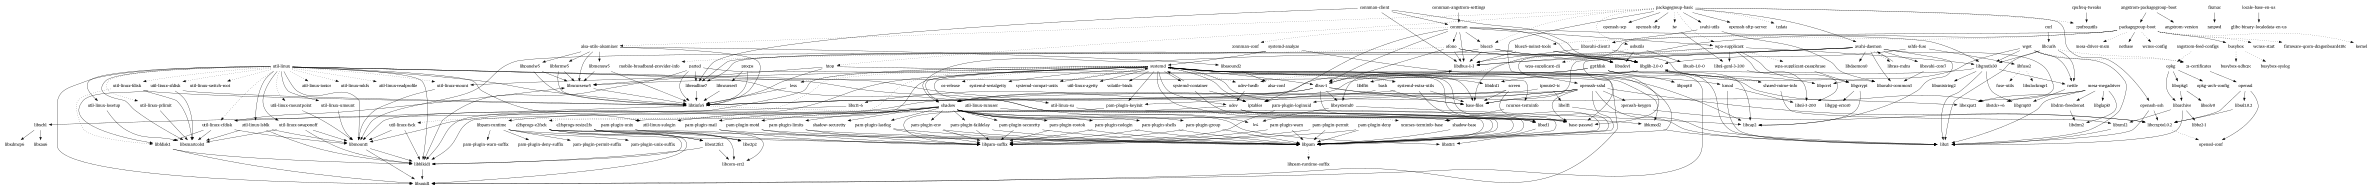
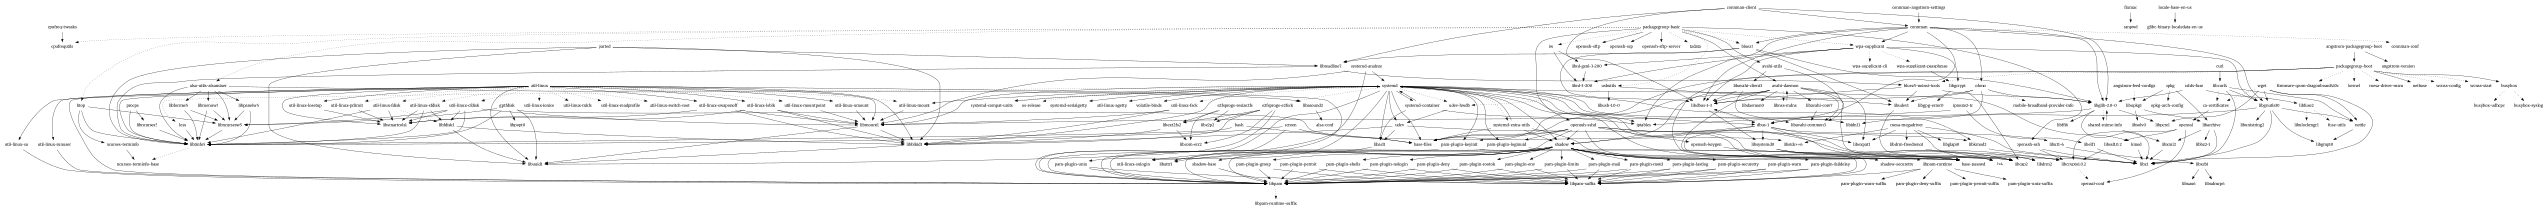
  digraph {
    fontname=Merriweather
    node [fontname=Merriweather shape=plaintext]
    edge [fontname=Merriweather]
    "alsa-utils-alsamixer"
    libasound2
    libformw5
    libmenuw5
    libncursesw5
    libpanelw5
    libtinfo5
    "alsa-conf"
    "ncurses-terminfo-base"
    "angstrom-feed-configs"
    opkg
    libarchive
    libopkg1
    "opkg-arch-config"
    libz1
    "libbz2-1"
    libxml2
    libsolv0
    "angstrom-packagegroup-boot"
    "angstrom-version"
    "packagegroup-boot"
    "base-files"
    "base-passwd"
    "bluez5-noinst-tools"
    busybox
    "firmware-qcom-dragonboard410c"
    kernel
    "mesa-driver-msm"
    netbase
    "wcnss-config"
    "wcnss-start"
    "libdbus-1-3"
    "libglib-2.0-0"
    libreadline7
    libudev1
    "busybox-syslog"
    "busybox-udhcpc"
    "avahi-daemon"
    "libavahi-common3"
    "libavahi-core7"
    libcap2
    libdaemon0
    libexpat1
    "libnss-mdns"
    shadow
    "dbus-1"
    libsystemd0
    libattr1
    libpam
    "libpam-runtime"
    "pam-plugin-env"
    "pam-plugin-faildelay"
    "pam-plugin-group"
    "pam-plugin-lastlog"
    "pam-plugin-limits"
    "pam-plugin-mail"
    "pam-plugin-motd"
    "pam-plugin-nologin"
    "pam-plugin-rootok"
    "pam-plugin-securetty"
    "pam-plugin-shells"
    "shadow-base"
    "shadow-securetty"
    "util-linux-sulogin"
    "libx11-6"
    lz4
    "libpam-runtime-suffix"
    "libpam-suffix"
    "pam-plugin-deny-suffix"
    "pam-plugin-permit-suffix"
    "pam-plugin-unix-suffix"
    "pam-plugin-warn-suffix"
    "avahi-utils"
    "libavahi-client3"
    bash
    bluez5
    libffi6
    libmount1
    libpcre1
    "shared-mime-info"
    libblkid1
    libuuid1
    "ca-certificates"
    openssl
    "libcrypto1.0.2"
    "openssl-conf"
    "libssl1.0.2"
    "connman-angstrom-settings"
    connman
    "connman-conf"
    iptables
    libgnutls30
    ofono
    "wpa-supplicant"
    nettle
    libgmp10
    libidn11
    libunistring2
    "mobile-broadband-provider-info"
    "libnl-3-200"
    "libnl-genl-3-200"
    libgcrypt
    "wpa-supplicant-passphrase"
    "wpa-supplicant-cli"
    "connman-client"
    libxcb1
    "libgpg-error0"
    "cpufreq-tweaks"
    cpufrequtils
    curl
    libcurl4
    libxau6
    libxdmcp6
    "e2fsprogs-e2fsck"
    "libcom-err2"
    libe2p2
    libext2fs2
    "e2fsprogs-resize2fs"
    fixmac
    ranpwd
    gptfdisk
    libpopt0
    "libstdc++6"
    htop
    "ncurses-terminfo"
    "iproute2-tc"
    libelf1
    iw
    kmod
    less
    libacl1
    "libdrm-freedreno1"
    libdrm2
    libfdisk1
    libfuse2
    "fuse-utils"
    libulockmgr1
    libkmod2
    libncurses5
    "locale-base-en-us"
    "glibc-binary-localedata-en-us"
    "mesa-megadriver"
    libglapi0
    "openssh-keygen"
    "openssh-sshd"
    "pam-plugin-keyinit"
    "pam-plugin-loginuid"
    "openssh-ssh"
    "packagegroup-basic"
    "openssh-scp"
    "openssh-sftp"
    "openssh-sftp-server"
    tzdata
    usbutils
    "udev-hwdb"
    "libusb-1.0-0"
    udev
    "pam-plugin-deny"
    "pam-plugin-permit"
    "pam-plugin-unix"
    "pam-plugin-warn"
    parted
    procps
    screen
    "sshfs-fuse"
    "systemd-analyze"
    systemd
    "systemd-compat-units"
    "systemd-container"
    "systemd-extra-utils"
    "os-release"
    "systemd-serialgetty"
    "util-linux-agetty"
    "util-linux-fsck"
    "util-linux-mount"
    "volatile-binds"
    "util-linux-cfdisk"
    libsmartcols1
    "util-linux-fdisk"
    "util-linux"
    "util-linux-losetup"
    "util-linux-lsblk"
    "util-linux-mountpoint"
    "util-linux-prlimit"
    "util-linux-runuser"
    "util-linux-sfdisk"
    "util-linux-su"
    "util-linux-swaponoff"
    "util-linux-umount"
    "util-linux-ionice"
    "util-linux-mkfs"
    "util-linux-readprofile"
    "util-linux-switch-root"
    wget
    "alsa-utils-alsamixer" -> libasound2
    "alsa-utils-alsamixer" -> libformw5
    "alsa-utils-alsamixer" -> libmenuw5
    "alsa-utils-alsamixer" -> libncursesw5
    "alsa-utils-alsamixer" -> libpanelw5
    "alsa-utils-alsamixer" -> libtinfo5
    libasound2 -> "alsa-conf"
    libformw5 -> libncursesw5
    libformw5 -> libtinfo5
    libmenuw5 -> libncursesw5
    libmenuw5 -> libtinfo5
    libncursesw5 -> libtinfo5
    libpanelw5 -> libncursesw5
    libpanelw5 -> libtinfo5
    libtinfo5 -> "ncurses-terminfo-base" [style=dotted]
-   "angstrom-feed-configs" -> opkg [style=dotted]
+   "angstrom-feed-configs" -> libopkg1 [style=dotted]
    opkg -> libarchive
    opkg -> libopkg1
    opkg -> "opkg-arch-config"
    libarchive -> libz1
    libarchive -> "libbz2-1"
    libarchive -> libxml2
    libopkg1 -> libarchive
    libopkg1 -> libsolv0
    libxml2 -> libz1
    "angstrom-packagegroup-boot" -> "angstrom-version"
    "angstrom-packagegroup-boot" -> "packagegroup-boot"
    "packagegroup-boot" -> "base-files"
    "packagegroup-boot" -> "base-passwd"
    "packagegroup-boot" -> "bluez5-noinst-tools" [style=dotted]
    "packagegroup-boot" -> busybox
    "packagegroup-boot" -> "firmware-qcom-dragonboard410c" [style=dotted]
    "packagegroup-boot" -> kernel [style=dotted]
    "packagegroup-boot" -> "mesa-driver-msm" [style=dotted]
    "packagegroup-boot" -> netbase
    "packagegroup-boot" -> "wcnss-config" [style=dotted]
    "packagegroup-boot" -> "wcnss-start" [style=dotted]
    "bluez5-noinst-tools" -> "libdbus-1-3"
    "bluez5-noinst-tools" -> "libglib-2.0-0"
-   "bluez5-noinst-tools" -> libreadline7
+   libreadline7 -> "bluez5-noinst-tools"
    "bluez5-noinst-tools" -> libudev1
    busybox -> "busybox-syslog" [style=dotted]
    busybox -> "busybox-udhcpc" [style=dotted]
    "libdbus-1-3" -> "dbus-1" [style=dotted]
    "libdbus-1-3" -> libsystemd0
    "libglib-2.0-0" -> libz1
    "libglib-2.0-0" -> libffi6
    "libglib-2.0-0" -> libmount1
    "libglib-2.0-0" -> libpcre1
    "libglib-2.0-0" -> "shared-mime-info" [style=dotted]
    libreadline7 -> libtinfo5
    libudev1 -> libcap2
    "avahi-daemon" -> "base-files"
    "avahi-daemon" -> "base-passwd"
    "avahi-daemon" -> "libdbus-1-3"
    "avahi-daemon" -> "libavahi-common3"
    "avahi-daemon" -> "libavahi-core7"
    "avahi-daemon" -> libcap2
    "avahi-daemon" -> libdaemon0
    "avahi-daemon" -> libexpat1
    "avahi-daemon" -> "libnss-mdns" [style=dotted]
    "avahi-daemon" -> shadow
    "libavahi-core7" -> "libavahi-common3"
    "libnss-mdns" -> "avahi-daemon"
    shadow -> "base-passwd"
    shadow -> libattr1
    shadow -> libpam
    shadow -> "libpam-runtime"
    shadow -> "pam-plugin-env"
    shadow -> "pam-plugin-faildelay"
    shadow -> "pam-plugin-group"
    shadow -> "pam-plugin-lastlog"
    shadow -> "pam-plugin-limits"
    shadow -> "pam-plugin-mail"
    shadow -> "pam-plugin-motd"
    shadow -> "pam-plugin-nologin"
    shadow -> "pam-plugin-rootok"
    shadow -> "pam-plugin-securetty"
    shadow -> "pam-plugin-shells"
    shadow -> "shadow-base"
    shadow -> "shadow-securetty"
    shadow -> "util-linux-sulogin"
-   "dbus-1" -> "base-files"
+   "dbus-1" -> libcap2
    "dbus-1" -> "base-passwd"
    "dbus-1" -> "libdbus-1-3"
    "dbus-1" -> libexpat1
    "dbus-1" -> shadow
    "dbus-1" -> libsystemd0
    "dbus-1" -> "libx11-6"
    libsystemd0 -> libcap2
    libsystemd0 -> lz4
    libpam -> "libpam-runtime-suffix" [style=dotted]
    "libpam-runtime" -> "libpam-suffix"
    "libpam-runtime" -> "pam-plugin-deny-suffix"
    "libpam-runtime" -> "pam-plugin-permit-suffix"
    "libpam-runtime" -> "pam-plugin-unix-suffix"
    "libpam-runtime" -> "pam-plugin-warn-suffix"
    "pam-plugin-env" -> libpam
    "pam-plugin-env" -> "libpam-suffix"
    "pam-plugin-faildelay" -> libpam
    "pam-plugin-faildelay" -> "libpam-suffix"
    "pam-plugin-group" -> libpam
    "pam-plugin-group" -> "libpam-suffix"
    "pam-plugin-lastlog" -> libpam
    "pam-plugin-lastlog" -> "libpam-suffix"
    "pam-plugin-limits" -> libpam
    "pam-plugin-limits" -> "libpam-suffix"
    "pam-plugin-mail" -> libpam
    "pam-plugin-mail" -> "libpam-suffix"
    "pam-plugin-motd" -> libpam
    "pam-plugin-motd" -> "libpam-suffix"
    "pam-plugin-nologin" -> libpam
    "pam-plugin-nologin" -> "libpam-suffix"
    "pam-plugin-rootok" -> libpam
    "pam-plugin-rootok" -> "libpam-suffix"
    "pam-plugin-securetty" -> libpam
    "pam-plugin-securetty" -> "libpam-suffix"
    "pam-plugin-shells" -> libpam
    "pam-plugin-shells" -> "libpam-suffix"
    "shadow-base" -> libpam
    "libx11-6" -> libxcb1
    "avahi-utils" -> "libavahi-common3"
    "avahi-utils" -> "libavahi-client3"
    "libavahi-client3" -> "libdbus-1-3"
    "libavahi-client3" -> "libavahi-common3"
    bash -> libtinfo5
    bash -> "base-files"
    bluez5 -> "libdbus-1-3"
    bluez5 -> "libglib-2.0-0"
    bluez5 -> libreadline7
    bluez5 -> libudev1
    libmount1 -> libblkid1
    libmount1 -> libuuid1
    "shared-mime-info" -> libxml2
    "shared-mime-info" -> "libglib-2.0-0"
    libblkid1 -> libuuid1
    "ca-certificates" -> openssl
    openssl -> "libcrypto1.0.2"
    openssl -> "openssl-conf"
    openssl -> "libssl1.0.2"
    "libcrypto1.0.2" -> "openssl-conf" [style=dotted]
    "libssl1.0.2" -> "libcrypto1.0.2"
    "connman-angstrom-settings" -> connman
    connman -> "libdbus-1-3"
    connman -> "libglib-2.0-0"
    connman -> "dbus-1"
    connman -> bluez5
    connman -> "connman-conf" [style=dotted]
    connman -> iptables
    connman -> libgnutls30
    connman -> ofono
    connman -> "wpa-supplicant"
    libgnutls30 -> libz1
    libgnutls30 -> nettle
    libgnutls30 -> libgmp10
    libgnutls30 -> libidn11
    libgnutls30 -> libunistring2
    ofono -> "libdbus-1-3"
    ofono -> "libglib-2.0-0"
    ofono -> libudev1
    ofono -> "dbus-1"
    ofono -> "mobile-broadband-provider-info" [style=dotted]
    "wpa-supplicant" -> "libdbus-1-3"
    "wpa-supplicant" -> libgnutls30
    "wpa-supplicant" -> "libnl-3-200"
    "wpa-supplicant" -> "libnl-genl-3-200"
    "wpa-supplicant" -> libgcrypt
    "wpa-supplicant" -> "wpa-supplicant-passphrase" [style=dotted]
    "wpa-supplicant" -> "wpa-supplicant-cli" [style=dotted]
    nettle -> libgmp10
    "libnl-genl-3-200" -> "libnl-3-200"
    libgcrypt -> libcap2
    libgcrypt -> "libgpg-error0"
    "wpa-supplicant-passphrase" -> libgcrypt
    "connman-client" -> "libdbus-1-3"
    "connman-client" -> "libglib-2.0-0"
    "connman-client" -> libreadline7
    "connman-client" -> connman
    libxcb1 -> libxau6
    libxcb1 -> libxdmcp6
    "cpufreq-tweaks" -> cpufrequtils
    curl -> libcurl4
    libcurl4 -> libz1
    libcurl4 -> "ca-certificates" [style=dotted]
    libcurl4 -> libgnutls30
    libcurl4 -> nettle
    "e2fsprogs-e2fsck" -> libblkid1
    "e2fsprogs-e2fsck" -> libuuid1
    "e2fsprogs-e2fsck" -> "libcom-err2"
    "e2fsprogs-e2fsck" -> libe2p2
    "e2fsprogs-e2fsck" -> libext2fs2
    libext2fs2 -> libblkid1
    libext2fs2 -> "libcom-err2"
    "e2fsprogs-resize2fs" -> "libcom-err2"
    "e2fsprogs-resize2fs" -> libe2p2
    "e2fsprogs-resize2fs" -> libext2fs2
    fixmac -> ranpwd
    gptfdisk -> libncursesw5
    gptfdisk -> libtinfo5
    gptfdisk -> libuuid1
    gptfdisk -> libpopt0
    gptfdisk -> "libstdc++6"
    htop -> libncursesw5
    htop -> libtinfo5
    htop -> "ncurses-terminfo"
    "ncurses-terminfo" -> "ncurses-terminfo-base"
    "iproute2-tc" -> iptables
    "iproute2-tc" -> libelf1
    libelf1 -> libz1
-   kmod -> "libnl-3-200"
+   iw -> "libnl-3-200"
    iw -> "libnl-genl-3-200"
    kmod -> libz1
    less -> libtinfo5
    libacl1 -> libattr1
    "libdrm-freedreno1" -> libdrm2
    libfdisk1 -> libblkid1
    libfdisk1 -> libuuid1
    libfuse2 -> "fuse-utils" [style=dotted]
    libfuse2 -> libulockmgr1 [style=dotted]
    libkmod2 -> libz1
    libncurses5 -> libtinfo5
    "locale-base-en-us" -> "glibc-binary-localedata-en-us"
    "mesa-megadriver" -> libz1
    "mesa-megadriver" -> libexpat1
    "mesa-megadriver" -> "libstdc++6"
    "mesa-megadriver" -> "libdrm-freedreno1"
    "mesa-megadriver" -> libdrm2
    "mesa-megadriver" -> libglapi0
    "openssh-keygen" -> "libcrypto1.0.2"
    "openssh-sshd" -> libz1
    "openssh-sshd" -> "base-files"
    "openssh-sshd" -> "base-passwd"
    "openssh-sshd" -> shadow
    "openssh-sshd" -> libpam
    "openssh-sshd" -> "libcrypto1.0.2"
    "openssh-sshd" -> "openssh-keygen"
    "openssh-sshd" -> "pam-plugin-keyinit"
    "openssh-sshd" -> "pam-plugin-loginuid"
    "pam-plugin-keyinit" -> libpam
    "pam-plugin-keyinit" -> "libpam-suffix"
    "pam-plugin-loginuid" -> libpam
    "pam-plugin-loginuid" -> "libpam-suffix"
    "openssh-ssh" -> libz1
    "openssh-ssh" -> "libcrypto1.0.2"
    "packagegroup-basic" -> "alsa-utils-alsamixer" [style=dotted]
    "packagegroup-basic" -> "avahi-daemon"
    "packagegroup-basic" -> "avahi-utils"
    "packagegroup-basic" -> bluez5 [style=dotted]
    "packagegroup-basic" -> "wpa-supplicant" [style=dotted]
    "packagegroup-basic" -> cpufrequtils [style=dotted]
    "packagegroup-basic" -> htop [style=dotted]
    "packagegroup-basic" -> iw [style=dotted]
    "packagegroup-basic" -> "openssh-sshd"
    "packagegroup-basic" -> "openssh-ssh"
    "packagegroup-basic" -> "openssh-scp"
    "packagegroup-basic" -> "openssh-sftp"
    "packagegroup-basic" -> "openssh-sftp-server"
    "packagegroup-basic" -> tzdata [style=dotted]
    "packagegroup-basic" -> usbutils [style=dotted]
    usbutils -> libudev1
    usbutils -> "udev-hwdb" [style=dotted]
    usbutils -> "libusb-1.0-0"
    "udev-hwdb" -> udev
    udev -> libblkid1
    udev -> libacl1
    udev -> libkmod2
    "pam-plugin-deny" -> libpam
    "pam-plugin-deny" -> "libpam-suffix"
    "pam-plugin-permit" -> libpam
    "pam-plugin-permit" -> "libpam-suffix"
    "pam-plugin-unix" -> libpam
    "pam-plugin-unix" -> "libpam-suffix"
    "pam-plugin-warn" -> libpam
    "pam-plugin-warn" -> "libpam-suffix"
    parted -> libtinfo5
    parted -> libreadline7
    parted -> libblkid1
    parted -> libuuid1
    procps -> libtinfo5
    procps -> libncurses5
    screen -> libtinfo5
    screen -> "base-files"
    screen -> libpam
    "sshfs-fuse" -> "libglib-2.0-0"
    "sshfs-fuse" -> libfuse2
    "systemd-analyze" -> libpam
    "systemd-analyze" -> libmount1
    "systemd-analyze" -> systemd
    systemd -> "base-files"
    systemd -> "base-passwd"
    systemd -> libcap2
    systemd -> shadow
    systemd -> "dbus-1"
    systemd -> libpam
    systemd -> lz4
    systemd -> libmount1
    systemd -> libblkid1
    systemd -> iptables
    systemd -> libidn11
    systemd -> "e2fsprogs-e2fsck" [style=dotted]
    systemd -> kmod
    systemd -> less [style=dotted]
    systemd -> libacl1
    systemd -> libkmod2
    systemd -> "pam-plugin-keyinit"
    systemd -> "pam-plugin-loginuid"
    systemd -> "udev-hwdb" [style=dotted]
    systemd -> udev
    systemd -> "pam-plugin-unix"
    systemd -> "systemd-compat-units" [style=dotted]
    systemd -> "systemd-container"
    systemd -> "systemd-extra-utils" [style=dotted]
    systemd -> "os-release" [style=dotted]
    systemd -> "systemd-serialgetty"
    systemd -> "util-linux-agetty"
    systemd -> "util-linux-fsck" [style=dotted]
    systemd -> "util-linux-mount"
    systemd -> "volatile-binds"
    "systemd-compat-units" -> systemd
    "systemd-container" -> iptables
    "systemd-container" -> libacl1
    "systemd-container" -> systemd
    "systemd-extra-utils" -> "base-files"
    "systemd-extra-utils" -> "base-passwd"
    "systemd-extra-utils" -> shadow
    "systemd-extra-utils" -> systemd
    "util-linux-fsck" -> libmount1
    "util-linux-fsck" -> libblkid1
    "util-linux-mount" -> libmount1
    "util-linux-cfdisk" -> libncursesw5
-   libtinfo5 -> "util-linux-cfdisk"
+   "util-linux-cfdisk" -> libtinfo5
    "util-linux-cfdisk" -> libmount1
    "util-linux-cfdisk" -> libfdisk1
    "util-linux-cfdisk" -> libsmartcols1
    "util-linux-fdisk" -> libtinfo5
    "util-linux-fdisk" -> libfdisk1 [style=dotted]
    "util-linux-fdisk" -> libsmartcols1
    "util-linux" -> libtinfo5
    "util-linux" -> libpam
    "util-linux" -> "util-linux-sulogin"
    "util-linux" -> libmount1
    "util-linux" -> libblkid1
    "util-linux" -> libuuid1
    "util-linux" -> "util-linux-mount" [style=dotted]
    "util-linux" -> "util-linux-cfdisk" [style=dotted]
    "util-linux" -> libsmartcols1
    "util-linux" -> "util-linux-fdisk" [style=dotted]
    "util-linux" -> "util-linux-losetup"
    "util-linux" -> "util-linux-lsblk"
    "util-linux" -> "util-linux-mountpoint" [style=dotted]
    "util-linux" -> "util-linux-prlimit" [style=dotted]
    "util-linux" -> "util-linux-runuser"
    "util-linux" -> "util-linux-sfdisk" [style=dotted]
    "util-linux" -> "util-linux-su"
    "util-linux" -> "util-linux-swaponoff"
    "util-linux" -> "util-linux-umount"
    "util-linux" -> "util-linux-ionice" [style=dotted]
    "util-linux" -> "util-linux-mkfs" [style=dotted]
    "util-linux" -> "util-linux-readprofile" [style=dotted]
    "util-linux" -> "util-linux-switch-root" [style=dotted]
    "util-linux-losetup" -> libsmartcols1
    "util-linux-lsblk" -> libmount1
    "util-linux-lsblk" -> libblkid1
    "util-linux-lsblk" -> libsmartcols1
    "util-linux-mountpoint" -> libmount1
    "util-linux-prlimit" -> libsmartcols1
    "util-linux-runuser" -> libpam
    "util-linux-sfdisk" -> libtinfo5
    "util-linux-sfdisk" -> libfdisk1
    "util-linux-sfdisk" -> libsmartcols1
    "util-linux-su" -> libpam
    "util-linux-swaponoff" -> libmount1
    "util-linux-swaponoff" -> libblkid1
    "util-linux-swaponoff" -> libsmartcols1
    "util-linux-umount" -> libmount1
    wget -> libz1
    wget -> libpcre1
    wget -> "ca-certificates" [style=dotted]
    wget -> libgnutls30
    wget -> nettle
  }
